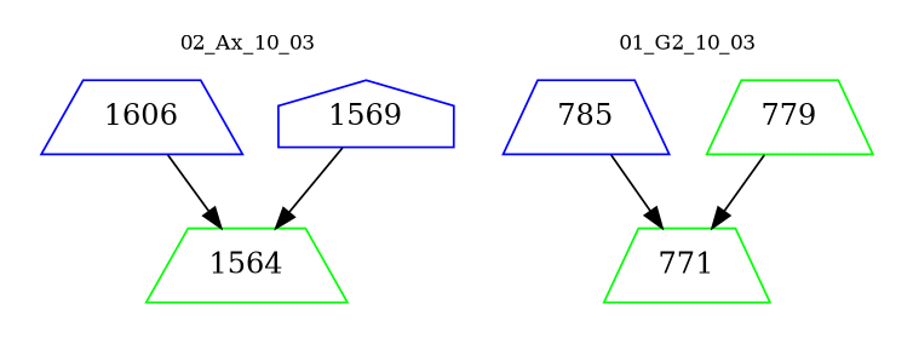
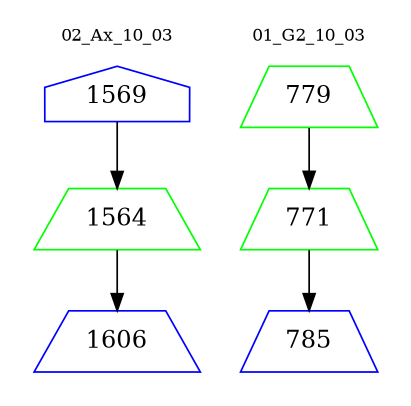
  digraph {
    node [color=blue shape=trapezium]
    edge [color=black]
    n1 [label=1569 shape=house]
    n2 [color=green label=1564]
    n3 [label=1606]
    n4 [color=green label=779]
    n5 [color=green label=771]
    n6 [label=785]
    subgraph cluster_1 {
      color=white
      fontsize=10
      label="02_Ax_10_03"
      n1
      n2
      n3
    }
    subgraph cluster_2 {
      color=white
      fontsize=10
      label="01_G2_10_03"
      n4
      n5
      n6
    }
    n1 -> n2
-   n3 -> n2
+   n2 -> n3
    n4 -> n5
-   n6 -> n5
+   n5 -> n6
  }
